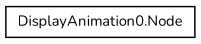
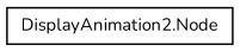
  digraph {
    rankdir=LR
    fontname=Nunito
-   n1 [color=black fillcolor=white fontname=Nunito fontsize=10 height=0.2 label="DisplayAnimation0.Node" shape=record style=filled width=0.4]
+   n1 [color=black fillcolor=white fontname=Nunito fontsize=10 height=0.2 label="DisplayAnimation2.Node" shape=record style=filled width=0.4]
  }
